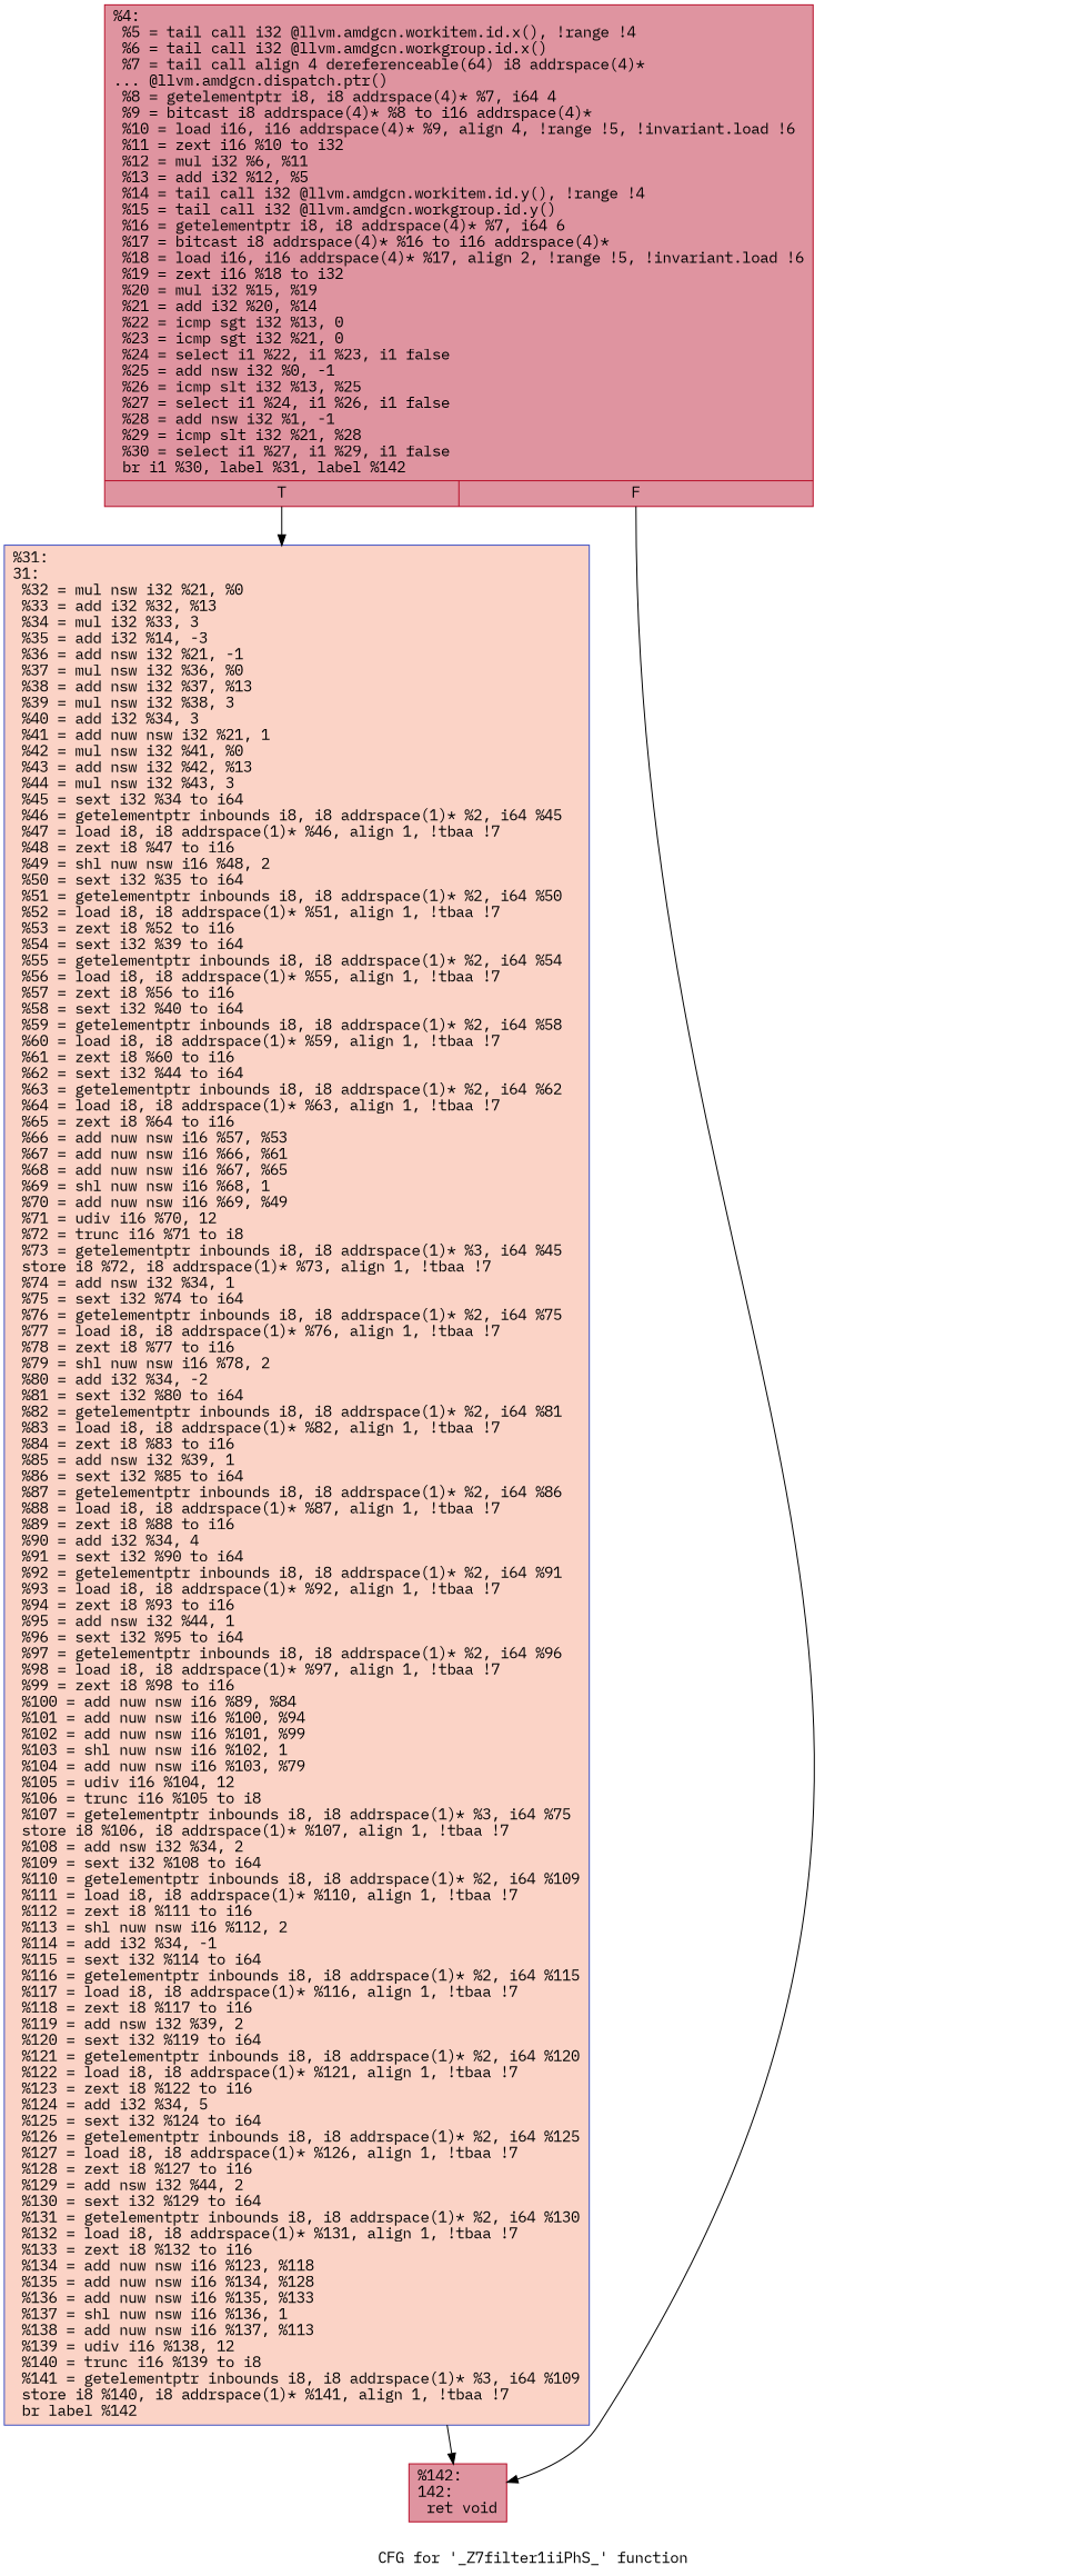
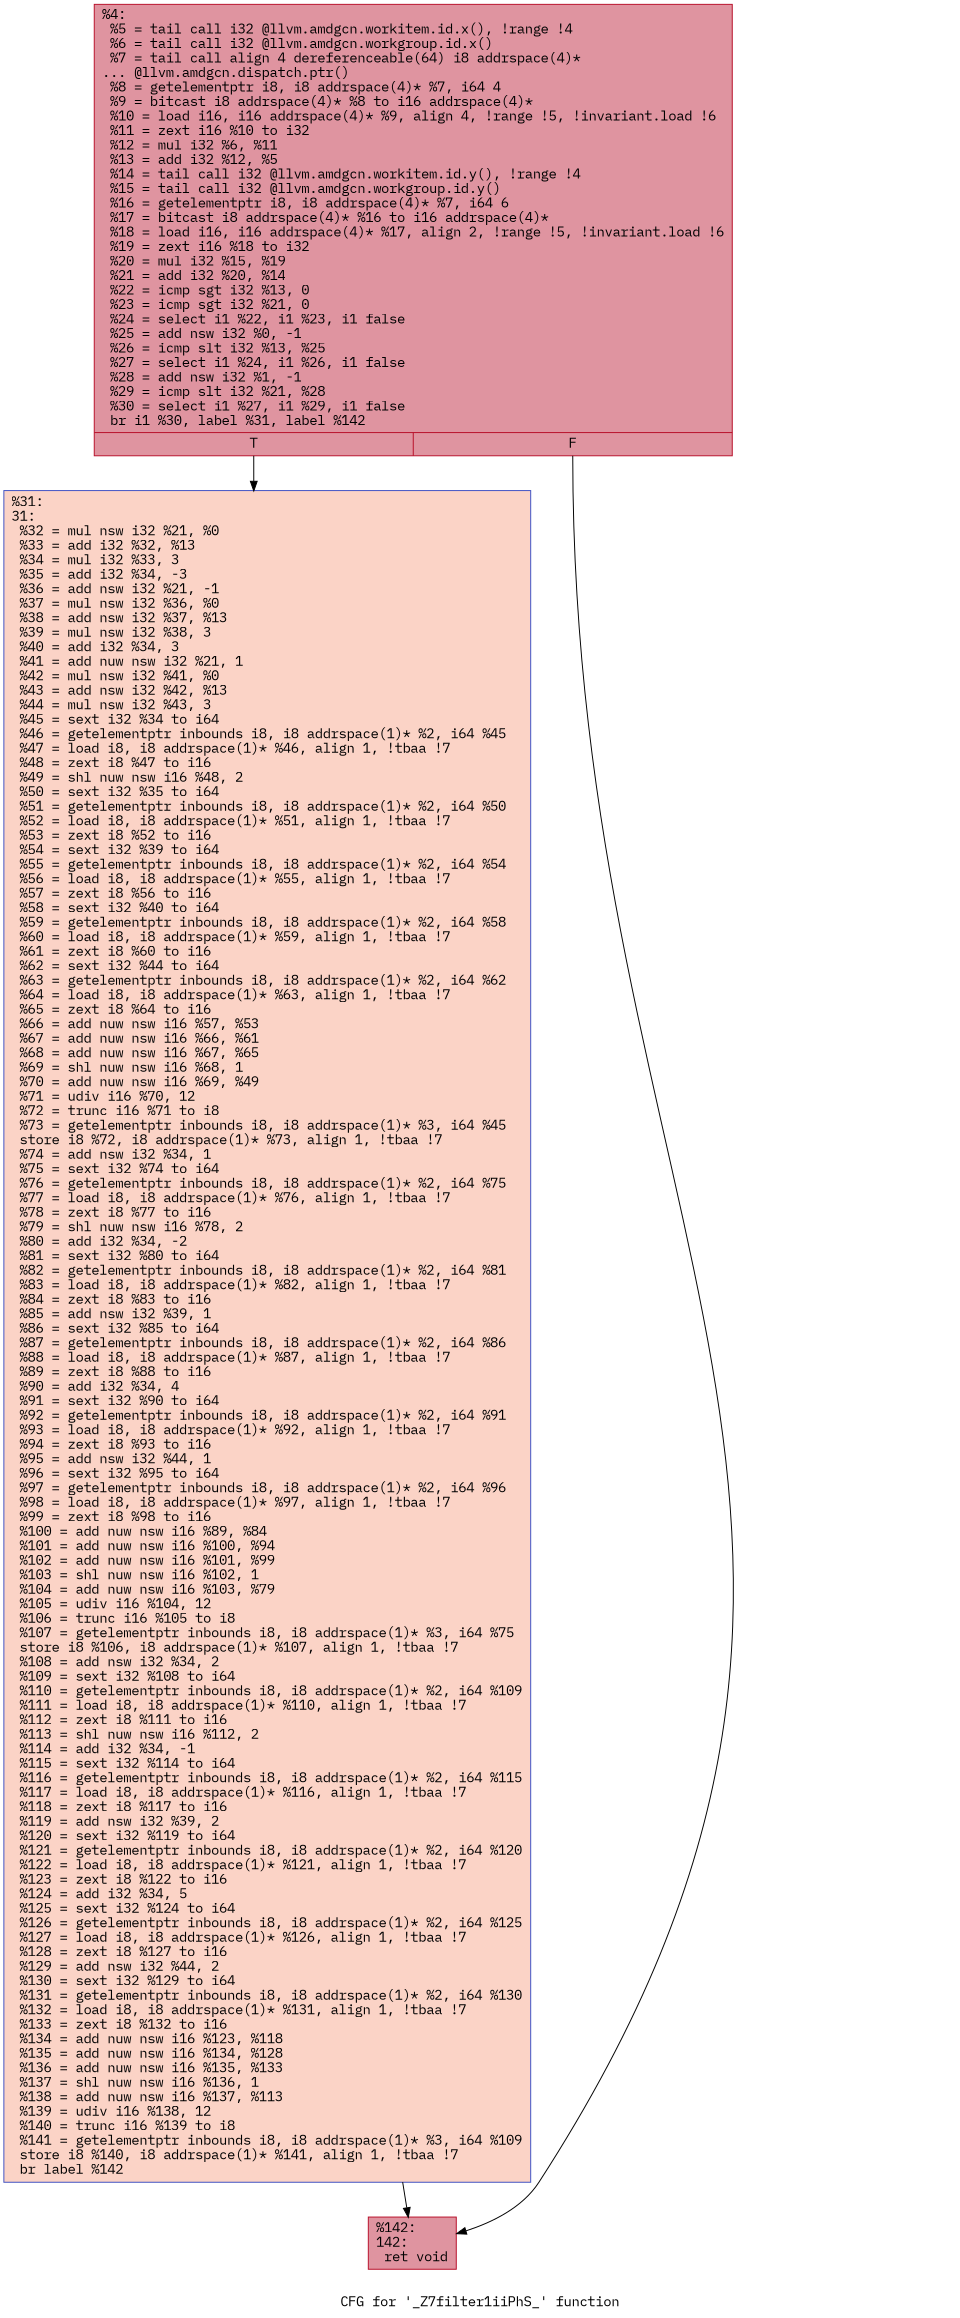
  digraph {
    label="CFG for '_Z7filter1iiPhS_' function"
    fontname="IBM Plex Mono"
    node [color="#b70d28ff" fillcolor="#b70d2870" shape=record style=filled fontname="IBM Plex Mono"]
    edge [fontname="IBM Plex Mono"]
    n1 [label="{%4:\l  %5 = tail call i32 @llvm.amdgcn.workitem.id.x(), !range !4\l  %6 = tail call i32 @llvm.amdgcn.workgroup.id.x()\l  %7 = tail call align 4 dereferenceable(64) i8 addrspace(4)*\l... @llvm.amdgcn.dispatch.ptr()\l  %8 = getelementptr i8, i8 addrspace(4)* %7, i64 4\l  %9 = bitcast i8 addrspace(4)* %8 to i16 addrspace(4)*\l  %10 = load i16, i16 addrspace(4)* %9, align 4, !range !5, !invariant.load !6\l  %11 = zext i16 %10 to i32\l  %12 = mul i32 %6, %11\l  %13 = add i32 %12, %5\l  %14 = tail call i32 @llvm.amdgcn.workitem.id.y(), !range !4\l  %15 = tail call i32 @llvm.amdgcn.workgroup.id.y()\l  %16 = getelementptr i8, i8 addrspace(4)* %7, i64 6\l  %17 = bitcast i8 addrspace(4)* %16 to i16 addrspace(4)*\l  %18 = load i16, i16 addrspace(4)* %17, align 2, !range !5, !invariant.load !6\l  %19 = zext i16 %18 to i32\l  %20 = mul i32 %15, %19\l  %21 = add i32 %20, %14\l  %22 = icmp sgt i32 %13, 0\l  %23 = icmp sgt i32 %21, 0\l  %24 = select i1 %22, i1 %23, i1 false\l  %25 = add nsw i32 %0, -1\l  %26 = icmp slt i32 %13, %25\l  %27 = select i1 %24, i1 %26, i1 false\l  %28 = add nsw i32 %1, -1\l  %29 = icmp slt i32 %21, %28\l  %30 = select i1 %27, i1 %29, i1 false\l  br i1 %30, label %31, label %142\l|{<s0>T|<s1>F}}"]
-   n2 [color="#3d50c3ff" fillcolor="#f59c7d70" label="{%31:\l31:                                               \l  %32 = mul nsw i32 %21, %0\l  %33 = add i32 %32, %13\l  %34 = mul i32 %33, 3\l  %35 = add i32 %14, -3\l  %36 = add nsw i32 %21, -1\l  %37 = mul nsw i32 %36, %0\l  %38 = add nsw i32 %37, %13\l  %39 = mul nsw i32 %38, 3\l  %40 = add i32 %34, 3\l  %41 = add nuw nsw i32 %21, 1\l  %42 = mul nsw i32 %41, %0\l  %43 = add nsw i32 %42, %13\l  %44 = mul nsw i32 %43, 3\l  %45 = sext i32 %34 to i64\l  %46 = getelementptr inbounds i8, i8 addrspace(1)* %2, i64 %45\l  %47 = load i8, i8 addrspace(1)* %46, align 1, !tbaa !7\l  %48 = zext i8 %47 to i16\l  %49 = shl nuw nsw i16 %48, 2\l  %50 = sext i32 %35 to i64\l  %51 = getelementptr inbounds i8, i8 addrspace(1)* %2, i64 %50\l  %52 = load i8, i8 addrspace(1)* %51, align 1, !tbaa !7\l  %53 = zext i8 %52 to i16\l  %54 = sext i32 %39 to i64\l  %55 = getelementptr inbounds i8, i8 addrspace(1)* %2, i64 %54\l  %56 = load i8, i8 addrspace(1)* %55, align 1, !tbaa !7\l  %57 = zext i8 %56 to i16\l  %58 = sext i32 %40 to i64\l  %59 = getelementptr inbounds i8, i8 addrspace(1)* %2, i64 %58\l  %60 = load i8, i8 addrspace(1)* %59, align 1, !tbaa !7\l  %61 = zext i8 %60 to i16\l  %62 = sext i32 %44 to i64\l  %63 = getelementptr inbounds i8, i8 addrspace(1)* %2, i64 %62\l  %64 = load i8, i8 addrspace(1)* %63, align 1, !tbaa !7\l  %65 = zext i8 %64 to i16\l  %66 = add nuw nsw i16 %57, %53\l  %67 = add nuw nsw i16 %66, %61\l  %68 = add nuw nsw i16 %67, %65\l  %69 = shl nuw nsw i16 %68, 1\l  %70 = add nuw nsw i16 %69, %49\l  %71 = udiv i16 %70, 12\l  %72 = trunc i16 %71 to i8\l  %73 = getelementptr inbounds i8, i8 addrspace(1)* %3, i64 %45\l  store i8 %72, i8 addrspace(1)* %73, align 1, !tbaa !7\l  %74 = add nsw i32 %34, 1\l  %75 = sext i32 %74 to i64\l  %76 = getelementptr inbounds i8, i8 addrspace(1)* %2, i64 %75\l  %77 = load i8, i8 addrspace(1)* %76, align 1, !tbaa !7\l  %78 = zext i8 %77 to i16\l  %79 = shl nuw nsw i16 %78, 2\l  %80 = add i32 %34, -2\l  %81 = sext i32 %80 to i64\l  %82 = getelementptr inbounds i8, i8 addrspace(1)* %2, i64 %81\l  %83 = load i8, i8 addrspace(1)* %82, align 1, !tbaa !7\l  %84 = zext i8 %83 to i16\l  %85 = add nsw i32 %39, 1\l  %86 = sext i32 %85 to i64\l  %87 = getelementptr inbounds i8, i8 addrspace(1)* %2, i64 %86\l  %88 = load i8, i8 addrspace(1)* %87, align 1, !tbaa !7\l  %89 = zext i8 %88 to i16\l  %90 = add i32 %34, 4\l  %91 = sext i32 %90 to i64\l  %92 = getelementptr inbounds i8, i8 addrspace(1)* %2, i64 %91\l  %93 = load i8, i8 addrspace(1)* %92, align 1, !tbaa !7\l  %94 = zext i8 %93 to i16\l  %95 = add nsw i32 %44, 1\l  %96 = sext i32 %95 to i64\l  %97 = getelementptr inbounds i8, i8 addrspace(1)* %2, i64 %96\l  %98 = load i8, i8 addrspace(1)* %97, align 1, !tbaa !7\l  %99 = zext i8 %98 to i16\l  %100 = add nuw nsw i16 %89, %84\l  %101 = add nuw nsw i16 %100, %94\l  %102 = add nuw nsw i16 %101, %99\l  %103 = shl nuw nsw i16 %102, 1\l  %104 = add nuw nsw i16 %103, %79\l  %105 = udiv i16 %104, 12\l  %106 = trunc i16 %105 to i8\l  %107 = getelementptr inbounds i8, i8 addrspace(1)* %3, i64 %75\l  store i8 %106, i8 addrspace(1)* %107, align 1, !tbaa !7\l  %108 = add nsw i32 %34, 2\l  %109 = sext i32 %108 to i64\l  %110 = getelementptr inbounds i8, i8 addrspace(1)* %2, i64 %109\l  %111 = load i8, i8 addrspace(1)* %110, align 1, !tbaa !7\l  %112 = zext i8 %111 to i16\l  %113 = shl nuw nsw i16 %112, 2\l  %114 = add i32 %34, -1\l  %115 = sext i32 %114 to i64\l  %116 = getelementptr inbounds i8, i8 addrspace(1)* %2, i64 %115\l  %117 = load i8, i8 addrspace(1)* %116, align 1, !tbaa !7\l  %118 = zext i8 %117 to i16\l  %119 = add nsw i32 %39, 2\l  %120 = sext i32 %119 to i64\l  %121 = getelementptr inbounds i8, i8 addrspace(1)* %2, i64 %120\l  %122 = load i8, i8 addrspace(1)* %121, align 1, !tbaa !7\l  %123 = zext i8 %122 to i16\l  %124 = add i32 %34, 5\l  %125 = sext i32 %124 to i64\l  %126 = getelementptr inbounds i8, i8 addrspace(1)* %2, i64 %125\l  %127 = load i8, i8 addrspace(1)* %126, align 1, !tbaa !7\l  %128 = zext i8 %127 to i16\l  %129 = add nsw i32 %44, 2\l  %130 = sext i32 %129 to i64\l  %131 = getelementptr inbounds i8, i8 addrspace(1)* %2, i64 %130\l  %132 = load i8, i8 addrspace(1)* %131, align 1, !tbaa !7\l  %133 = zext i8 %132 to i16\l  %134 = add nuw nsw i16 %123, %118\l  %135 = add nuw nsw i16 %134, %128\l  %136 = add nuw nsw i16 %135, %133\l  %137 = shl nuw nsw i16 %136, 1\l  %138 = add nuw nsw i16 %137, %113\l  %139 = udiv i16 %138, 12\l  %140 = trunc i16 %139 to i8\l  %141 = getelementptr inbounds i8, i8 addrspace(1)* %3, i64 %109\l  store i8 %140, i8 addrspace(1)* %141, align 1, !tbaa !7\l  br label %142\l}"]
+   n2 [color="#3d50c3ff" fillcolor="#f59c7d70" label="{%31:\l31:                                               \l  %32 = mul nsw i32 %21, %0\l  %33 = add i32 %32, %13\l  %34 = mul i32 %33, 3\l  %35 = add i32 %34, -3\l  %36 = add nsw i32 %21, -1\l  %37 = mul nsw i32 %36, %0\l  %38 = add nsw i32 %37, %13\l  %39 = mul nsw i32 %38, 3\l  %40 = add i32 %34, 3\l  %41 = add nuw nsw i32 %21, 1\l  %42 = mul nsw i32 %41, %0\l  %43 = add nsw i32 %42, %13\l  %44 = mul nsw i32 %43, 3\l  %45 = sext i32 %34 to i64\l  %46 = getelementptr inbounds i8, i8 addrspace(1)* %2, i64 %45\l  %47 = load i8, i8 addrspace(1)* %46, align 1, !tbaa !7\l  %48 = zext i8 %47 to i16\l  %49 = shl nuw nsw i16 %48, 2\l  %50 = sext i32 %35 to i64\l  %51 = getelementptr inbounds i8, i8 addrspace(1)* %2, i64 %50\l  %52 = load i8, i8 addrspace(1)* %51, align 1, !tbaa !7\l  %53 = zext i8 %52 to i16\l  %54 = sext i32 %39 to i64\l  %55 = getelementptr inbounds i8, i8 addrspace(1)* %2, i64 %54\l  %56 = load i8, i8 addrspace(1)* %55, align 1, !tbaa !7\l  %57 = zext i8 %56 to i16\l  %58 = sext i32 %40 to i64\l  %59 = getelementptr inbounds i8, i8 addrspace(1)* %2, i64 %58\l  %60 = load i8, i8 addrspace(1)* %59, align 1, !tbaa !7\l  %61 = zext i8 %60 to i16\l  %62 = sext i32 %44 to i64\l  %63 = getelementptr inbounds i8, i8 addrspace(1)* %2, i64 %62\l  %64 = load i8, i8 addrspace(1)* %63, align 1, !tbaa !7\l  %65 = zext i8 %64 to i16\l  %66 = add nuw nsw i16 %57, %53\l  %67 = add nuw nsw i16 %66, %61\l  %68 = add nuw nsw i16 %67, %65\l  %69 = shl nuw nsw i16 %68, 1\l  %70 = add nuw nsw i16 %69, %49\l  %71 = udiv i16 %70, 12\l  %72 = trunc i16 %71 to i8\l  %73 = getelementptr inbounds i8, i8 addrspace(1)* %3, i64 %45\l  store i8 %72, i8 addrspace(1)* %73, align 1, !tbaa !7\l  %74 = add nsw i32 %34, 1\l  %75 = sext i32 %74 to i64\l  %76 = getelementptr inbounds i8, i8 addrspace(1)* %2, i64 %75\l  %77 = load i8, i8 addrspace(1)* %76, align 1, !tbaa !7\l  %78 = zext i8 %77 to i16\l  %79 = shl nuw nsw i16 %78, 2\l  %80 = add i32 %34, -2\l  %81 = sext i32 %80 to i64\l  %82 = getelementptr inbounds i8, i8 addrspace(1)* %2, i64 %81\l  %83 = load i8, i8 addrspace(1)* %82, align 1, !tbaa !7\l  %84 = zext i8 %83 to i16\l  %85 = add nsw i32 %39, 1\l  %86 = sext i32 %85 to i64\l  %87 = getelementptr inbounds i8, i8 addrspace(1)* %2, i64 %86\l  %88 = load i8, i8 addrspace(1)* %87, align 1, !tbaa !7\l  %89 = zext i8 %88 to i16\l  %90 = add i32 %34, 4\l  %91 = sext i32 %90 to i64\l  %92 = getelementptr inbounds i8, i8 addrspace(1)* %2, i64 %91\l  %93 = load i8, i8 addrspace(1)* %92, align 1, !tbaa !7\l  %94 = zext i8 %93 to i16\l  %95 = add nsw i32 %44, 1\l  %96 = sext i32 %95 to i64\l  %97 = getelementptr inbounds i8, i8 addrspace(1)* %2, i64 %96\l  %98 = load i8, i8 addrspace(1)* %97, align 1, !tbaa !7\l  %99 = zext i8 %98 to i16\l  %100 = add nuw nsw i16 %89, %84\l  %101 = add nuw nsw i16 %100, %94\l  %102 = add nuw nsw i16 %101, %99\l  %103 = shl nuw nsw i16 %102, 1\l  %104 = add nuw nsw i16 %103, %79\l  %105 = udiv i16 %104, 12\l  %106 = trunc i16 %105 to i8\l  %107 = getelementptr inbounds i8, i8 addrspace(1)* %3, i64 %75\l  store i8 %106, i8 addrspace(1)* %107, align 1, !tbaa !7\l  %108 = add nsw i32 %34, 2\l  %109 = sext i32 %108 to i64\l  %110 = getelementptr inbounds i8, i8 addrspace(1)* %2, i64 %109\l  %111 = load i8, i8 addrspace(1)* %110, align 1, !tbaa !7\l  %112 = zext i8 %111 to i16\l  %113 = shl nuw nsw i16 %112, 2\l  %114 = add i32 %34, -1\l  %115 = sext i32 %114 to i64\l  %116 = getelementptr inbounds i8, i8 addrspace(1)* %2, i64 %115\l  %117 = load i8, i8 addrspace(1)* %116, align 1, !tbaa !7\l  %118 = zext i8 %117 to i16\l  %119 = add nsw i32 %39, 2\l  %120 = sext i32 %119 to i64\l  %121 = getelementptr inbounds i8, i8 addrspace(1)* %2, i64 %120\l  %122 = load i8, i8 addrspace(1)* %121, align 1, !tbaa !7\l  %123 = zext i8 %122 to i16\l  %124 = add i32 %34, 5\l  %125 = sext i32 %124 to i64\l  %126 = getelementptr inbounds i8, i8 addrspace(1)* %2, i64 %125\l  %127 = load i8, i8 addrspace(1)* %126, align 1, !tbaa !7\l  %128 = zext i8 %127 to i16\l  %129 = add nsw i32 %44, 2\l  %130 = sext i32 %129 to i64\l  %131 = getelementptr inbounds i8, i8 addrspace(1)* %2, i64 %130\l  %132 = load i8, i8 addrspace(1)* %131, align 1, !tbaa !7\l  %133 = zext i8 %132 to i16\l  %134 = add nuw nsw i16 %123, %118\l  %135 = add nuw nsw i16 %134, %128\l  %136 = add nuw nsw i16 %135, %133\l  %137 = shl nuw nsw i16 %136, 1\l  %138 = add nuw nsw i16 %137, %113\l  %139 = udiv i16 %138, 12\l  %140 = trunc i16 %139 to i8\l  %141 = getelementptr inbounds i8, i8 addrspace(1)* %3, i64 %109\l  store i8 %140, i8 addrspace(1)* %141, align 1, !tbaa !7\l  br label %142\l}"]
    n3 [label="{%142:\l142:                                              \l  ret void\l}"]
    n1 -> n2 [tailport=s0]
    n1 -> n3 [tailport=s1]
    n2 -> n3
  }
